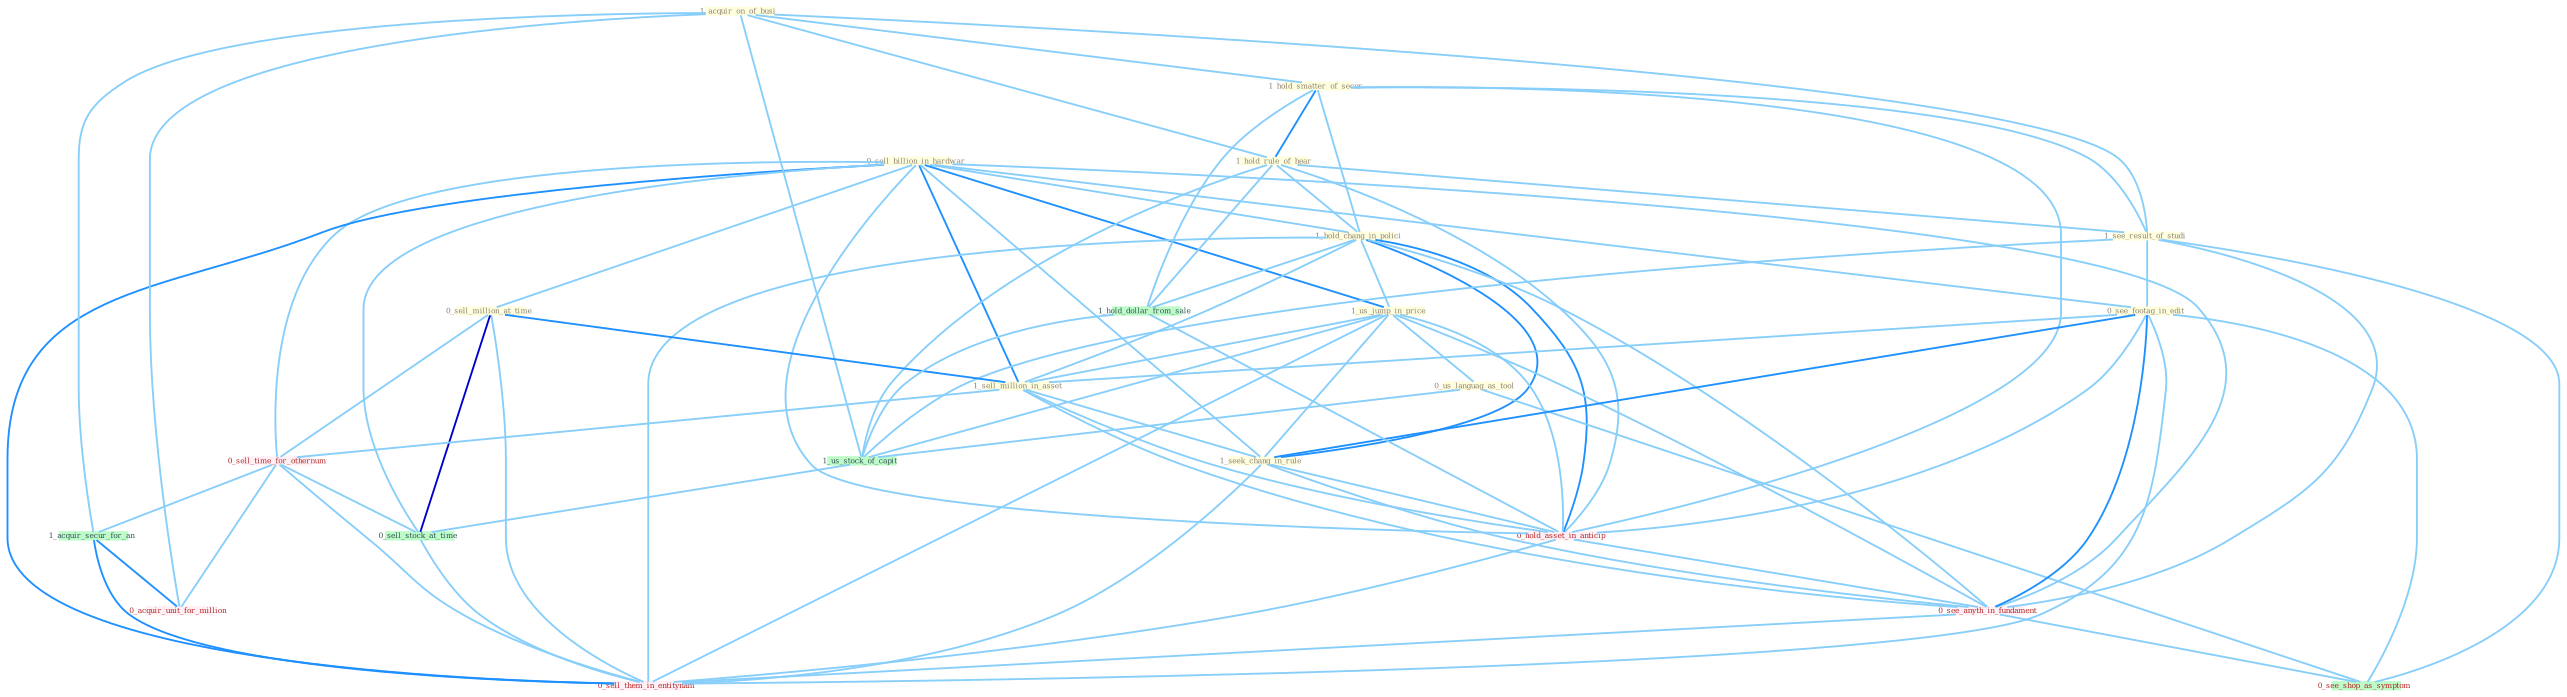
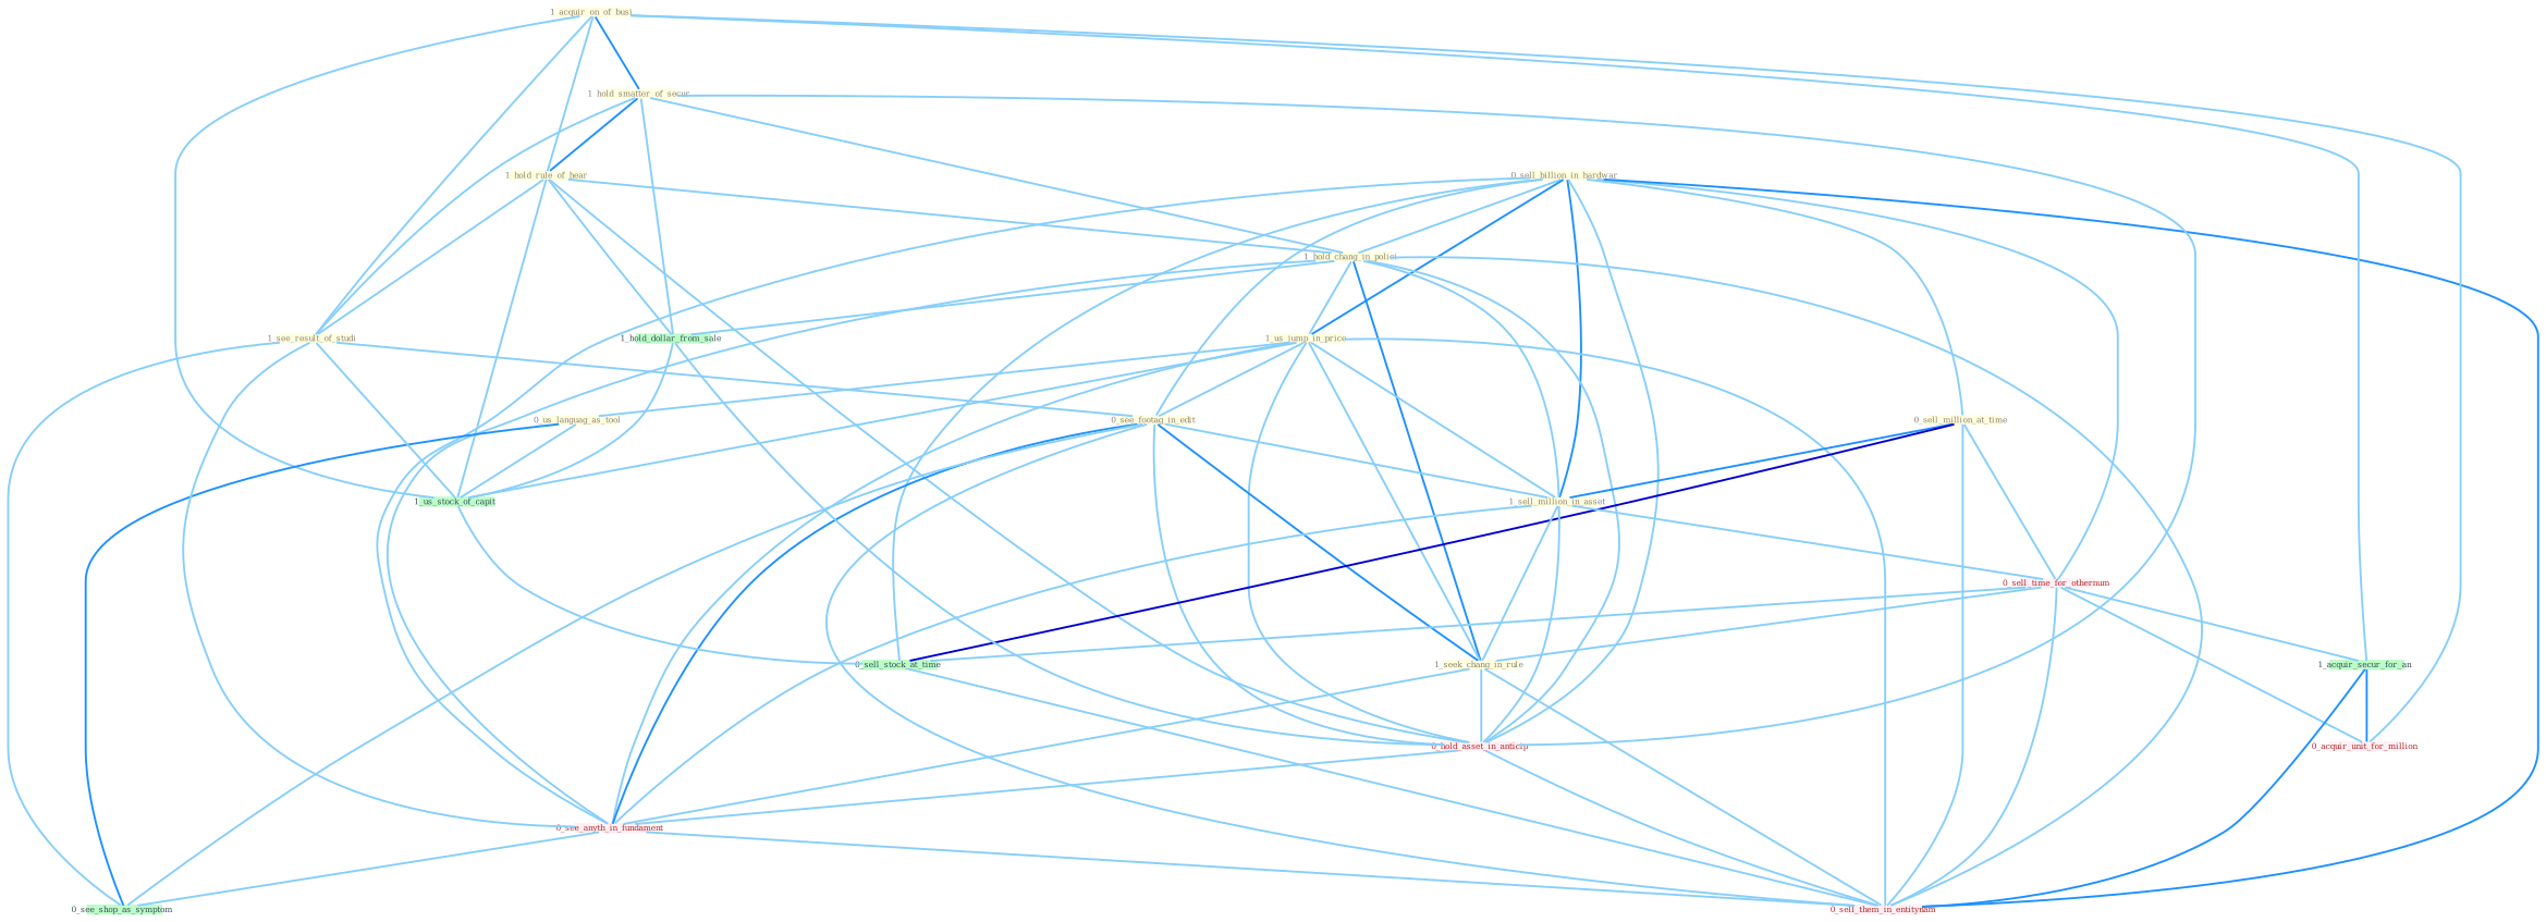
  graph {
    node [color="#ffffe0" fixedsize=true fontcolor="#8b7d6b" fontsize=4 shape=polygon style=filled]
    edge [color="#87cefa" w=1]
    "0_sell_billion_in_hardwar " [height=.06 width=.5]
    "1_acquir_on_of_busi " [height=.06 width=.5]
    "1_hold_smatter_of_secur " [height=.06 width=.5]
    n4 [height=.06 label="1_hold_rule_of_hear" width=.5]
    "1_hold_chang_in_polici " [height=.06 width=.5]
    "1_us_jump_in_price " [height=.06 width=.5]
    "0_us_languag_as_tool " [height=.06 width=.5]
    "1_see_result_of_studi " [height=.06 width=.5]
    "0_see_footag_in_edit " [height=.06 width=.5]
    "0_sell_million_at_time " [height=.06 width=.5]
    "1_sell_million_in_asset " [height=.06 width=.5]
    "1_seek_chang_in_rule " [height=.06 width=.5]
    n13 [color="#fff0f5" fontcolor="#b22222" height=.06 label="0_sell_time_for_othernum" width=.5]
    "0_hold_asset_in_anticip " [color="#fff0f5" fontcolor="#b22222" height=.06 width=.5]
    "0_see_anyth_in_fundament " [color="#fff0f5" fontcolor="#b22222" height=.06 width=.5]
    "0_acquir_unit_for_million " [color="#fff0f5" fontcolor="#b22222" height=.06 width=.5]
    "0_sell_them_in_entitynam " [color="#fff0f5" fontcolor="#b22222" height=.06 width=.5]
    "0_sell_stock_at_time " [color="#BDFCC9" fontcolor="#2f4f4f" height=.06 width=.5]
    "1_acquir_secur_for_an " [color="#BDFCC9" fontcolor="#2f4f4f" height=.06 width=.5]
    "1_us_stock_of_capit " [color="#BDFCC9" fontcolor="#2f4f4f" height=.06 width=.5]
    "1_hold_dollar_from_sale " [color="#BDFCC9" fontcolor="#2f4f4f" height=.06 width=.5]
-   "0_see_shop_as_symptom " [color="#BDFCC9" fontcolor="#b22222" height=.06 width=.5]
+   "0_see_shop_as_symptom " [color="#BDFCC9" fontcolor="#2f4f4f" height=.06 width=.5]
    subgraph sub_1 {
      "0_sell_billion_in_hardwar "
      "1_acquir_on_of_busi "
      "1_hold_smatter_of_secur "
      n4
      "1_hold_chang_in_polici "
      "1_us_jump_in_price "
      "0_us_languag_as_tool "
      "1_see_result_of_studi "
      "0_see_footag_in_edit "
      "0_sell_million_at_time "
      "1_sell_million_in_asset "
      "1_seek_chang_in_rule "
    }
    subgraph sub_2 {
      n13
      "0_hold_asset_in_anticip "
      "0_see_anyth_in_fundament "
      "0_acquir_unit_for_million "
      "0_sell_them_in_entitynam "
    }
    "0_sell_billion_in_hardwar " -- "1_hold_chang_in_polici "
    "0_sell_billion_in_hardwar " -- "1_us_jump_in_price " [color="#1e90ff"]
    "0_sell_billion_in_hardwar " -- "0_see_footag_in_edit "
    "0_sell_billion_in_hardwar " -- "0_sell_million_at_time "
    "0_sell_billion_in_hardwar " -- "1_sell_million_in_asset " [color="#1e90ff" w=2]
-   "0_sell_billion_in_hardwar " -- "1_seek_chang_in_rule "
+   n13 -- "1_seek_chang_in_rule "
    "0_sell_billion_in_hardwar " -- n13
    "0_sell_billion_in_hardwar " -- "0_hold_asset_in_anticip "
    "0_sell_billion_in_hardwar " -- "0_see_anyth_in_fundament "
    "0_sell_billion_in_hardwar " -- "0_sell_them_in_entitynam " [color="#1e90ff" w=2]
    "0_sell_billion_in_hardwar " -- "0_sell_stock_at_time "
-   "1_acquir_on_of_busi " -- "1_hold_smatter_of_secur "
+   "1_acquir_on_of_busi " -- "1_hold_smatter_of_secur " [color="#1e90ff"]
    "1_acquir_on_of_busi " -- n4
    "1_acquir_on_of_busi " -- "1_see_result_of_studi "
    "1_acquir_on_of_busi " -- "0_acquir_unit_for_million "
    "1_acquir_on_of_busi " -- "1_acquir_secur_for_an "
    "1_acquir_on_of_busi " -- "1_us_stock_of_capit "
    "1_hold_smatter_of_secur " -- n4 [color="#1e90ff" w=2]
    "1_hold_smatter_of_secur " -- "1_hold_chang_in_polici "
    "1_hold_smatter_of_secur " -- "1_see_result_of_studi "
    "1_hold_smatter_of_secur " -- "0_hold_asset_in_anticip "
    "1_hold_smatter_of_secur " -- "1_hold_dollar_from_sale "
    n4 -- "1_hold_chang_in_polici "
    n4 -- "1_see_result_of_studi "
    n4 -- "0_hold_asset_in_anticip "
    n4 -- "1_us_stock_of_capit "
    n4 -- "1_hold_dollar_from_sale "
    "1_hold_chang_in_polici " -- "1_us_jump_in_price "
    "1_hold_chang_in_polici " -- "1_sell_million_in_asset "
    "1_hold_chang_in_polici " -- "1_seek_chang_in_rule " [color="#1e90ff" w=2]
-   "1_hold_chang_in_polici " -- "0_hold_asset_in_anticip " [color="#1e90ff" w=2]
+   "1_hold_chang_in_polici " -- "0_hold_asset_in_anticip " [w=2]
    "1_hold_chang_in_polici " -- "0_see_anyth_in_fundament "
    "1_hold_chang_in_polici " -- "0_sell_them_in_entitynam "
    "1_hold_chang_in_polici " -- "1_hold_dollar_from_sale "
    "1_us_jump_in_price " -- "0_us_languag_as_tool "
+   "1_us_jump_in_price " -- "0_see_footag_in_edit "
    "1_us_jump_in_price " -- "1_sell_million_in_asset "
    "1_us_jump_in_price " -- "1_seek_chang_in_rule "
    "1_us_jump_in_price " -- "0_hold_asset_in_anticip "
    "1_us_jump_in_price " -- "0_see_anyth_in_fundament "
    "1_us_jump_in_price " -- "0_sell_them_in_entitynam "
    "1_us_jump_in_price " -- "1_us_stock_of_capit "
    "0_us_languag_as_tool " -- "1_us_stock_of_capit "
-   "0_us_languag_as_tool " -- "0_see_shop_as_symptom "
+   "0_us_languag_as_tool " -- "0_see_shop_as_symptom " [color="#1e90ff"]
    "1_see_result_of_studi " -- "0_see_footag_in_edit "
    "1_see_result_of_studi " -- "0_see_anyth_in_fundament "
    "1_see_result_of_studi " -- "1_us_stock_of_capit "
    "1_see_result_of_studi " -- "0_see_shop_as_symptom "
    "0_see_footag_in_edit " -- "1_sell_million_in_asset "
    "0_see_footag_in_edit " -- "1_seek_chang_in_rule " [color="#1e90ff"]
    "0_see_footag_in_edit " -- "0_hold_asset_in_anticip "
    "0_see_footag_in_edit " -- "0_see_anyth_in_fundament " [color="#1e90ff" w=2]
    "0_see_footag_in_edit " -- "0_sell_them_in_entitynam "
    "0_see_footag_in_edit " -- "0_see_shop_as_symptom "
    "0_sell_million_at_time " -- "1_sell_million_in_asset " [color="#1e90ff" w=2]
    "0_sell_million_at_time " -- n13
    "0_sell_million_at_time " -- "0_sell_them_in_entitynam "
    "0_sell_million_at_time " -- "0_sell_stock_at_time " [color="#0000cd" w=3]
    "1_sell_million_in_asset " -- "1_seek_chang_in_rule "
    "1_sell_million_in_asset " -- n13
    "1_sell_million_in_asset " -- "0_hold_asset_in_anticip "
    "1_sell_million_in_asset " -- "0_see_anyth_in_fundament "
    "1_seek_chang_in_rule " -- "0_hold_asset_in_anticip "
    "1_seek_chang_in_rule " -- "0_see_anyth_in_fundament "
    "1_seek_chang_in_rule " -- "0_sell_them_in_entitynam "
    n13 -- "0_acquir_unit_for_million "
    n13 -- "0_sell_them_in_entitynam "
    n13 -- "0_sell_stock_at_time "
    n13 -- "1_acquir_secur_for_an "
    "0_hold_asset_in_anticip " -- "0_see_anyth_in_fundament "
    "0_hold_asset_in_anticip " -- "0_sell_them_in_entitynam "
    "0_see_anyth_in_fundament " -- "0_sell_them_in_entitynam "
    "0_see_anyth_in_fundament " -- "0_see_shop_as_symptom "
    "0_sell_stock_at_time " -- "0_sell_them_in_entitynam "
    "1_acquir_secur_for_an " -- "0_acquir_unit_for_million " [color="#1e90ff" w=2]
    "1_acquir_secur_for_an " -- "0_sell_them_in_entitynam " [color="#1e90ff" w=2]
    "1_us_stock_of_capit " -- "0_sell_stock_at_time "
    "1_hold_dollar_from_sale " -- "0_hold_asset_in_anticip "
    "1_hold_dollar_from_sale " -- "1_us_stock_of_capit "
  }
